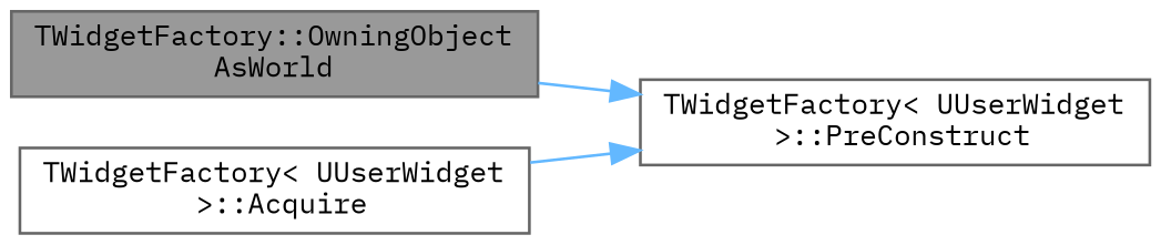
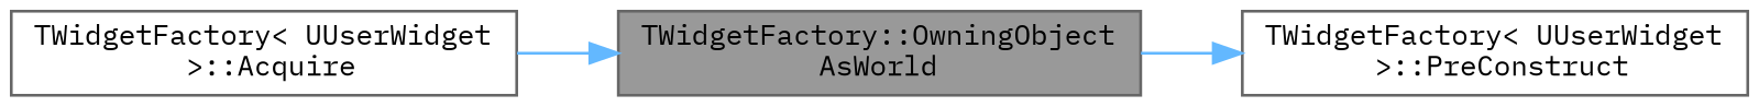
  digraph {
    fontname="IBM Plex Mono"
    rankdir=RL
    node [color=grey40 fillcolor=white fontname="IBM Plex Mono" fontsize=10 shape=box style=filled]
    edge [color=steelblue1 dir=back fontname="IBM Plex Mono" fontsize=10 labelfontname=Helvetica labelfontsize=10 style=solid]
    n1 [color=gray40 fillcolor=grey60 fontcolor=black height=0.2 label="TWidgetFactory::OwningObject\lAsWorld" width=0.4]
    n2 [height=0.2 label="TWidgetFactory\< UUserWidget\l \>::Acquire" width=0.4]
    n3 [height=0.2 label="TWidgetFactory\< UUserWidget\l \>::PreConstruct" width=0.4]
-   n3 -> n2
+   n1 -> n2
    n3 -> n1
  }
